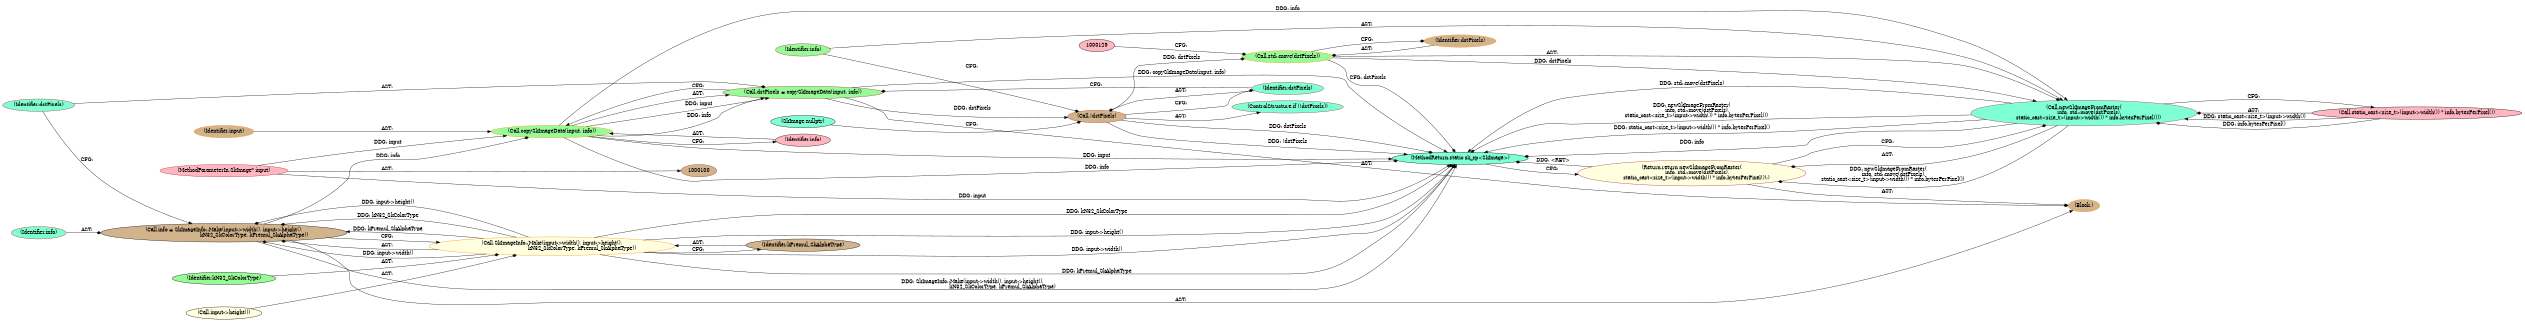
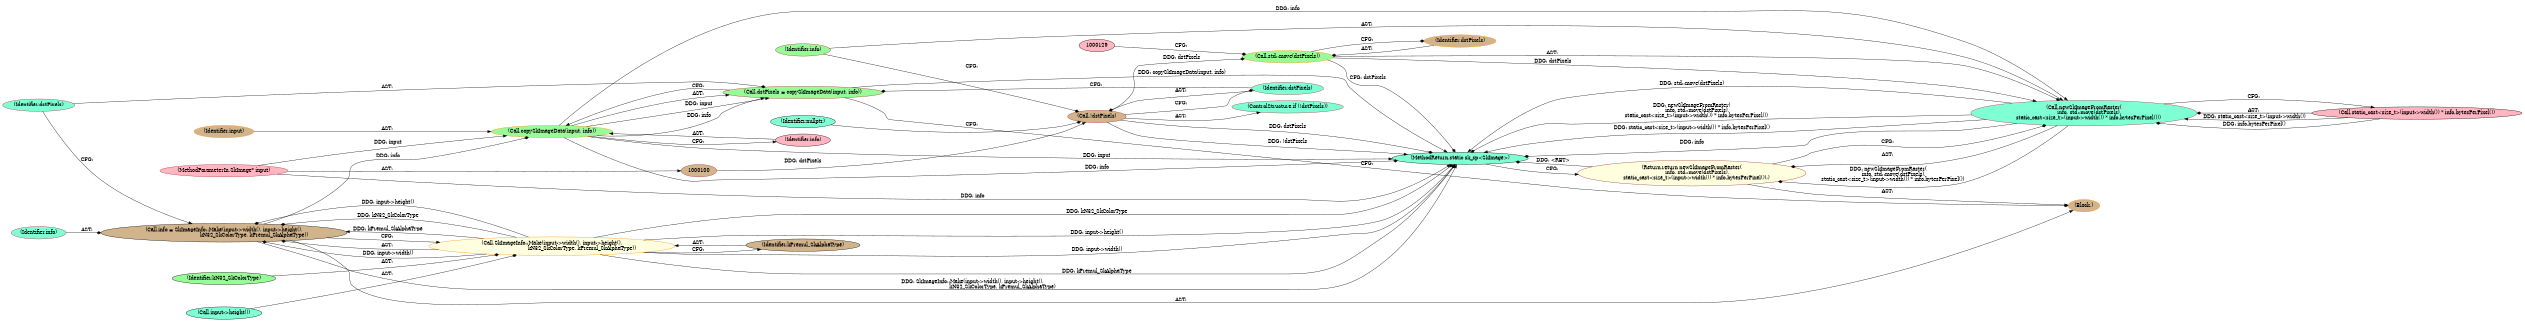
  digraph {
    rankdir=LR
    node [color=brown fillcolor=aquamarine style=filled]
    edge [arrowhead=diamond]
    n1 [color=darkorange fillcolor=palegreen label="(Call,copySkImageData(input, info))"]
    n2 [fillcolor=palegreen label="(Call,dstPixels = copySkImageData(input, info))"]
    n3 [label="(Call,newSkImageFromRaster(\n       info, std::move(dstPixels),\n      static_cast<size_t>(input->width()) * info.bytesPerPixel()))"]
    n4 [color=black fillcolor=lightpink label="(Identifier,info)"]
    n5 [color=black label="(MethodReturn,static sk_sp<SkImage>)"]
    n6 [color=darkorange fillcolor=tan label="(Block,)"]
    n7 [fillcolor=tan label="(Call,!dstPixels)"]
    n8 [fillcolor=lightyellow label="(Return,return newSkImageFromRaster(\n       info, std::move(dstPixels),\n      static_cast<size_t>(input->width()) * info.bytesPerPixel());)"]
    n9 [color=black fillcolor=lightpink label="(Call,static_cast<size_t>(input->width()) * info.bytesPerPixel())"]
    n10 [fillcolor=lightpink label="(MethodParameterIn,SkImage* input)"]
    1000100 [fillcolor=tan]
    n12 [color=black fillcolor=tan label="(Call,info = SkImageInfo::Make(input->width(), input->height(),\n                                       kN32_SkColorType, kPremul_SkAlphaType))"]
    n13 [color=darkorange fillcolor=lightyellow label="(Call,SkImageInfo::Make(input->width(), input->height(),\n                                       kN32_SkColorType, kPremul_SkAlphaType))"]
    n14 [color=black fillcolor=tan label="(Identifier,kPremul_SkAlphaType)"]
    n15 [color=darkorange fillcolor=palegreen label="(Call,std::move(dstPixels))"]
    n16 [label="(ControlStructure,if (!dstPixels))"]
    n17 [label="(Identifier,dstPixels)"]
    n18 [color=darkorange fillcolor=tan label="(Identifier,dstPixels)"]
    n19 [label="(Identifier,dstPixels)"]
    n20 [color=darkorange fillcolor=tan label="(Identifier,input)"]
    n21 [fillcolor=palegreen label="(Identifier,info)"]
-   n22 [color=black fillcolor=lightyellow label="(Call,input->height())"]
-   n23 [color=black label="(SkImage,nullptr)"]
+   n22 [color=black label="(Call,input->height())"]
+   n23 [color=black label="(Identifier,nullptr)"]
    n24 [label="(Identifier,info)"]
    n25 [color=black fillcolor=palegreen label="(Identifier,kN32_SkColorType)"]
    1000129 [color=black fillcolor=lightpink]
    n1 -> n2 [arrowhead=normal label="AST: "]
    n1 -> n2 [arrowhead=normal label="DDG: input"]
    n1 -> n2 [arrowhead=normal label="DDG: info"]
    n1 -> n3 [arrowhead=normal label="DDG: info"]
    n1 -> n4 [arrowhead=normal label="CFG: "]
    n1 -> n5 [arrowhead=normal label="DDG: input"]
    n1 -> n5 [label="DDG: info"]
    n2 -> n1 [arrowhead=normal label="CFG: "]
    n2 -> n5 [arrowhead=normal label="DDG: copySkImageData(input, info)"]
-   n2 -> n6 [label="AST: "]
-   n2 -> n7 [arrowhead=normal label="DDG: dstPixels"]
+   n2 -> n6 [label="CFG: "]
+   1000100 -> n7 [arrowhead=normal label="DDG: dstPixels"]
    n3 -> n5 [arrowhead=normal label="DDG: std::move(dstPixels)"]
    n3 -> n5 [label="DDG: newSkImageFromRaster(\n       info, std::move(dstPixels),\n      static_cast<size_t>(input->width()) * info.bytesPerPixel())"]
    n3 -> n5 [arrowhead=normal label="DDG: static_cast<size_t>(input->width()) * info.bytesPerPixel()"]
    n3 -> n5 [label="DDG: info"]
    n3 -> n8 [label="AST: "]
    n3 -> n8 [label="DDG: newSkImageFromRaster(\n       info, std::move(dstPixels),\n      static_cast<size_t>(input->width()) * info.bytesPerPixel())"]
    n3 -> n9 [arrowhead=normal label="CFG: "]
    n4 -> n1 [arrowhead=normal label="AST: "]
    n5 -> n8 [arrowhead=normal label="CFG: "]
    n7 -> n5 [arrowhead=normal label="DDG: !dstPixels"]
    n7 -> n5 [label="DDG: dstPixels"]
    n7 -> n15 [label="DDG: dstPixels"]
    n7 -> n16 [arrowhead=normal label="AST: "]
    n7 -> n17 [label="CFG: "]
    n8 -> n3 [label="CFG: "]
    n8 -> n5 [label="DDG: <RET>"]
    n8 -> n6 [arrowhead=normal label="AST: "]
    n9 -> n3 [label="AST: "]
    n9 -> n3 [arrowhead=normal label="DDG: static_cast<size_t>(input->width())"]
    n9 -> n3 [label="DDG: info.bytesPerPixel()"]
    n10 -> n1 [arrowhead=normal label="DDG: input"]
-   n10 -> n5 [arrowhead=normal label="DDG: input"]
+   n10 -> n5 [arrowhead=normal label="DDG: info"]
    n10 -> 1000100 [arrowhead=normal label="AST: "]
    n12 -> n1 [label="DDG: info"]
    n12 -> n5 [arrowhead=normal label="DDG: SkImageInfo::Make(input->width(), input->height(),\n                                       kN32_SkColorType, kPremul_SkAlphaType)"]
    n12 -> n6 [arrowhead=normal label="AST: "]
    n12 -> n13 [arrowhead=normal label="CFG: "]
    n13 -> n5 [label="DDG: input->height()"]
    n13 -> n5 [label="DDG: input->width()"]
    n13 -> n5 [arrowhead=normal label="DDG: kPremul_SkAlphaType"]
    n13 -> n5 [label="DDG: kN32_SkColorType"]
    n13 -> n12 [label="AST: "]
    n13 -> n12 [label="DDG: input->width()"]
    n13 -> n12 [label="DDG: input->height()"]
    n13 -> n12 [label="DDG: kN32_SkColorType"]
    n13 -> n12 [arrowhead=normal label="DDG: kPremul_SkAlphaType"]
    n13 -> n14 [arrowhead=normal label="CFG: "]
    n14 -> n13 [arrowhead=normal label="AST: "]
    n15 -> n3 [label="AST: "]
    n15 -> n3 [arrowhead=normal label="DDG: dstPixels"]
    n15 -> n5 [label="CFG: dstPixels"]
    n15 -> n18 [label="CFG: "]
    n17 -> n2 [label="CFG: "]
    n17 -> n7 [label="AST: "]
    n18 -> n15 [label="AST: "]
    n19 -> n2 [label="AST: "]
    n19 -> n12 [arrowhead=normal label="CFG: "]
    n20 -> n1 [arrowhead=normal label="AST: "]
    n21 -> n3 [arrowhead=normal label="AST: "]
    n21 -> n7 [label="CFG: "]
    n22 -> n13 [label="AST: "]
    n23 -> n7 [label="CFG: "]
    n24 -> n12 [label="AST: "]
    n25 -> n13 [label="AST: "]
    1000129 -> n15 [label="CFG: "]
  }
